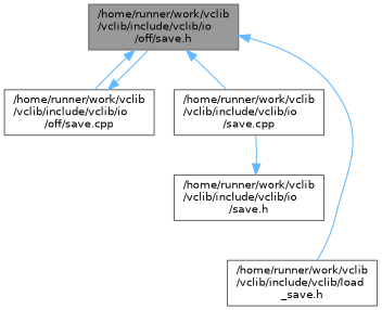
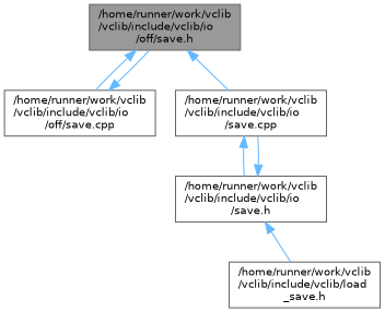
  digraph {
    node [color=grey40 fillcolor=white fontname=Helvetica fontsize=10 shape=box style=filled]
    edge [color=steelblue1 dir=back fontname=Helvetica fontsize=10 labelfontname=Helvetica labelfontsize=10 style=solid]
    n1 [color=gray40 fillcolor=grey60 fontcolor=black height=0.2 label="/home/runner/work/vclib\l/vclib/include/vclib/io\l/off/save.h" width=0.4]
    n2 [height=0.2 label="/home/runner/work/vclib\l/vclib/include/vclib/io\l/off/save.cpp" width=0.4]
    n3 [height=0.2 label="/home/runner/work/vclib\l/vclib/include/vclib/io\l/save.cpp" width=0.4]
    n4 [height=0.2 label="/home/runner/work/vclib\l/vclib/include/vclib/io\l/save.h" width=0.4]
    n5 [height=0.2 label="/home/runner/work/vclib\l/vclib/include/vclib/load\l_save.h" width=0.4]
    n1 -> n2
    n1 -> n3
    n2 -> n1
+   n3 -> n4
    n4 -> n3
-   n1 -> n5
+   n4 -> n5
  }
